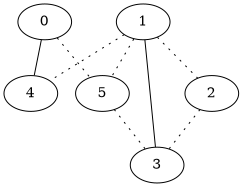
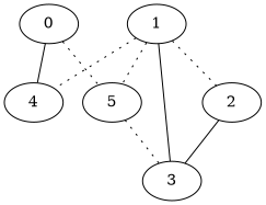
  graph {
    edge [style=dotted]
    n1 [label=0]
    n2 [label=4]
    n3 [label=5]
    n4 [label=3]
    n5 [label=1]
    n6 [label=2]
    n1 -- n2 [style=""]
    n1 -- n3
    n3 -- n4
    n5 -- n2
    n5 -- n3
    n5 -- n4 [style=""]
    n5 -- n6
-   n6 -- n4
+   n6 -- n4 [style=""]
  }
